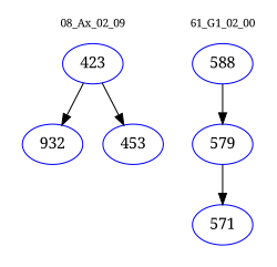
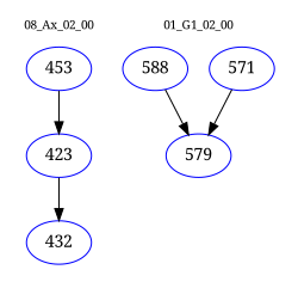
  digraph {
    fontname="Noto Serif"
    node [color=blue fontname="Noto Serif"]
    edge [color=black fontname="Noto Serif"]
    n1 [label=423]
-   n2 [label=932]
+   n2 [label=432]
    n3 [label=453]
    n4 [label=579]
    n5 [label=571]
    n6 [label=588]
    subgraph cluster_1 {
      color=white
      fontsize=10
-     label="08_Ax_02_09"
+     label="08_Ax_02_00"
      n1
      n2
      n3
    }
    subgraph cluster_2 {
      color=white
      fontsize=10
-     label="61_G1_02_00"
+     label="01_G1_02_00"
      n4
      n5
      n6
    }
    n1 -> n2
-   n1 -> n3
-   n4 -> n5
+   n3 -> n1
+   n5 -> n4
    n6 -> n4
  }
